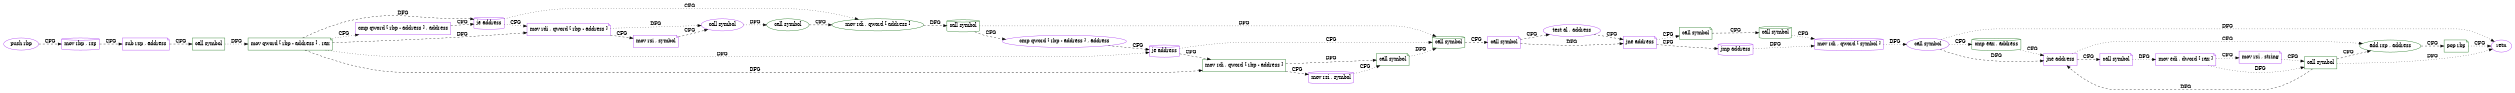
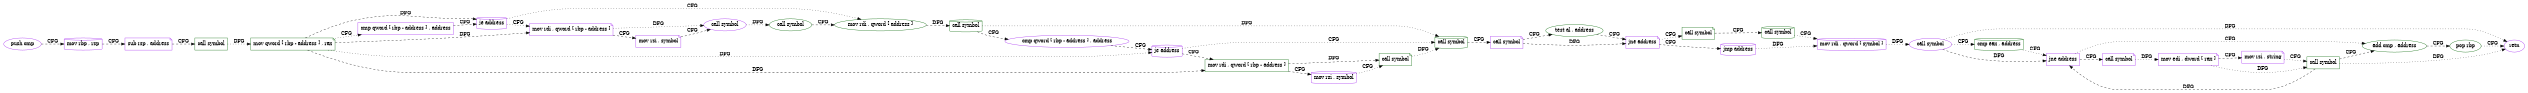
  digraph {
    rankdir=LR
    node [color=purple shape=note]
    edge [style=dashed]
-   n1 [label="push rbp" shape=ellipse]
+   n1 [label="push cmp" shape=ellipse]
    n2 [label="mov rbp , rsp" shape=cylinder]
    n3 [label="sub rsp , address"]
    n4 [color=darkgreen label="call symbol" shape=box]
    n5 [color=darkgreen label="mov qword [ rbp - address ] , rax"]
    n6 [label="cmp qword [ rbp - address ] , address" shape=box]
    n7 [label="je address" shape=cylinder]
    n8 [label="mov rdi , qword [ rbp - address ]"]
    n9 [label="je address" shape=cylinder]
    n10 [color=darkgreen label="mov rdi , qword [ rbp - address ]" shape=box]
    n11 [color=darkgreen label="mov rdi , qword [ address ]" shape=ellipse]
    n12 [label="mov rsi , symbol"]
    n13 [label="call symbol" shape=ellipse]
    n14 [color=darkgreen label="call symbol" shape=cylinder]
    n15 [label="mov rsi , symbol" shape=cylinder]
    n16 [color=darkgreen label="call symbol"]
    n17 [color=darkgreen label="call symbol" shape=cylinder]
    n18 [label="cmp qword [ rbp - address ] , address" shape=ellipse]
    n19 [color=darkgreen label="call symbol" shape=ellipse]
    n20 [label="call symbol"]
-   n21 [label="test al , address" shape=ellipse]
+   n21 [color=darkgreen label="test al , address" shape=ellipse]
    n22 [label="jne address"]
    n23 [color=darkgreen label="call symbol"]
    n24 [label="jmp address" shape=cylinder]
    n25 [color=darkgreen label="call symbol" shape=cylinder]
    n26 [label="mov rdi , qword [ symbol ]" shape=cylinder]
    n27 [label="call symbol" shape=ellipse]
    n28 [label=retn shape=ellipse]
    n29 [label="jne address" shape=box]
    n30 [color=darkgreen label="cmp eax , address" shape=cylinder]
-   n31 [color=darkgreen label="add rsp , address" shape=ellipse]
-   n32 [color=darkgreen label="pop rbp"]
+   n31 [color=darkgreen label="add cmp , address" shape=ellipse]
+   n32 [color=darkgreen label="pop rbp" shape=ellipse]
    n33 [label="call symbol"]
    n34 [label="mov edi , dword [ rax ]"]
    n35 [label="mov rsi , string"]
    n36 [color=darkgreen label="call symbol" shape=box]
    n1 -> n2 [label=CFG]
    n2 -> n3 [label=CFG]
    n3 -> n4 [label=CFG]
    n4 -> n5 [label=DFG style=dotted]
    n5 -> n6 [label=CFG style=dotted]
    n5 -> n7 [label=DFG]
    n5 -> n8 [label=DFG]
    n5 -> n9 [label=DFG style=dotted]
    n5 -> n10 [label=DFG]
    n6 -> n7 [label=CFG]
    n7 -> n8 [label=CFG style=dotted]
    n7 -> n11 [label=CFG style=dotted]
    n8 -> n12 [label=CFG]
    n8 -> n13 [label=DFG style=dotted]
    n9 -> n10 [label=CFG]
    n9 -> n14 [label=CFG style=dotted]
    n10 -> n15 [label=CFG]
    n10 -> n16 [label=DFG]
    n11 -> n17 [label=DFG]
    n12 -> n13 [label=CFG]
    n13 -> n19 [label=DFG style=dotted]
    n14 -> n20 [label=CFG]
    n15 -> n16 [label=CFG style=dotted]
    n16 -> n14 [label=DFG style=dotted]
    n17 -> n14 [label=DFG style=dotted]
    n17 -> n18 [label=CFG]
    n18 -> n9 [label=CFG]
    n19 -> n11 [label=CFG]
    n20 -> n21 [label=CFG]
    n20 -> n22 [label=DFG]
    n21 -> n22 [label=CFG]
    n22 -> n23 [label=CFG style=dotted]
    n22 -> n24 [label=CFG]
    n23 -> n25 [label=CFG]
    n24 -> n26 [label=DFG style=dotted]
    n25 -> n26 [label=CFG style=dotted]
    n26 -> n27 [label=DFG style=dotted]
    n27 -> n28 [label=DFG style=dotted]
    n27 -> n29 [label=DFG]
    n27 -> n30 [label=CFG style=dotted]
    n29 -> n31 [label=CFG style=dotted]
    n29 -> n33 [label=CFG]
    n30 -> n29 [label=CFG style=dotted]
    n31 -> n32 [label=CFG]
    n32 -> n28 [label=CFG style=dotted]
    n33 -> n34 [label=DFG style=dotted]
-   n34 -> n35 [label=CFG style=dotted]
+   n34 -> n35 [label=CFG]
    n34 -> n36 [label=DFG style=dotted]
    n35 -> n36 [label=CFG style=dotted]
    n36 -> n28 [label=DFG style=dotted]
    n36 -> n29 [label=DFG]
    n36 -> n31 [label=CFG]
  }
